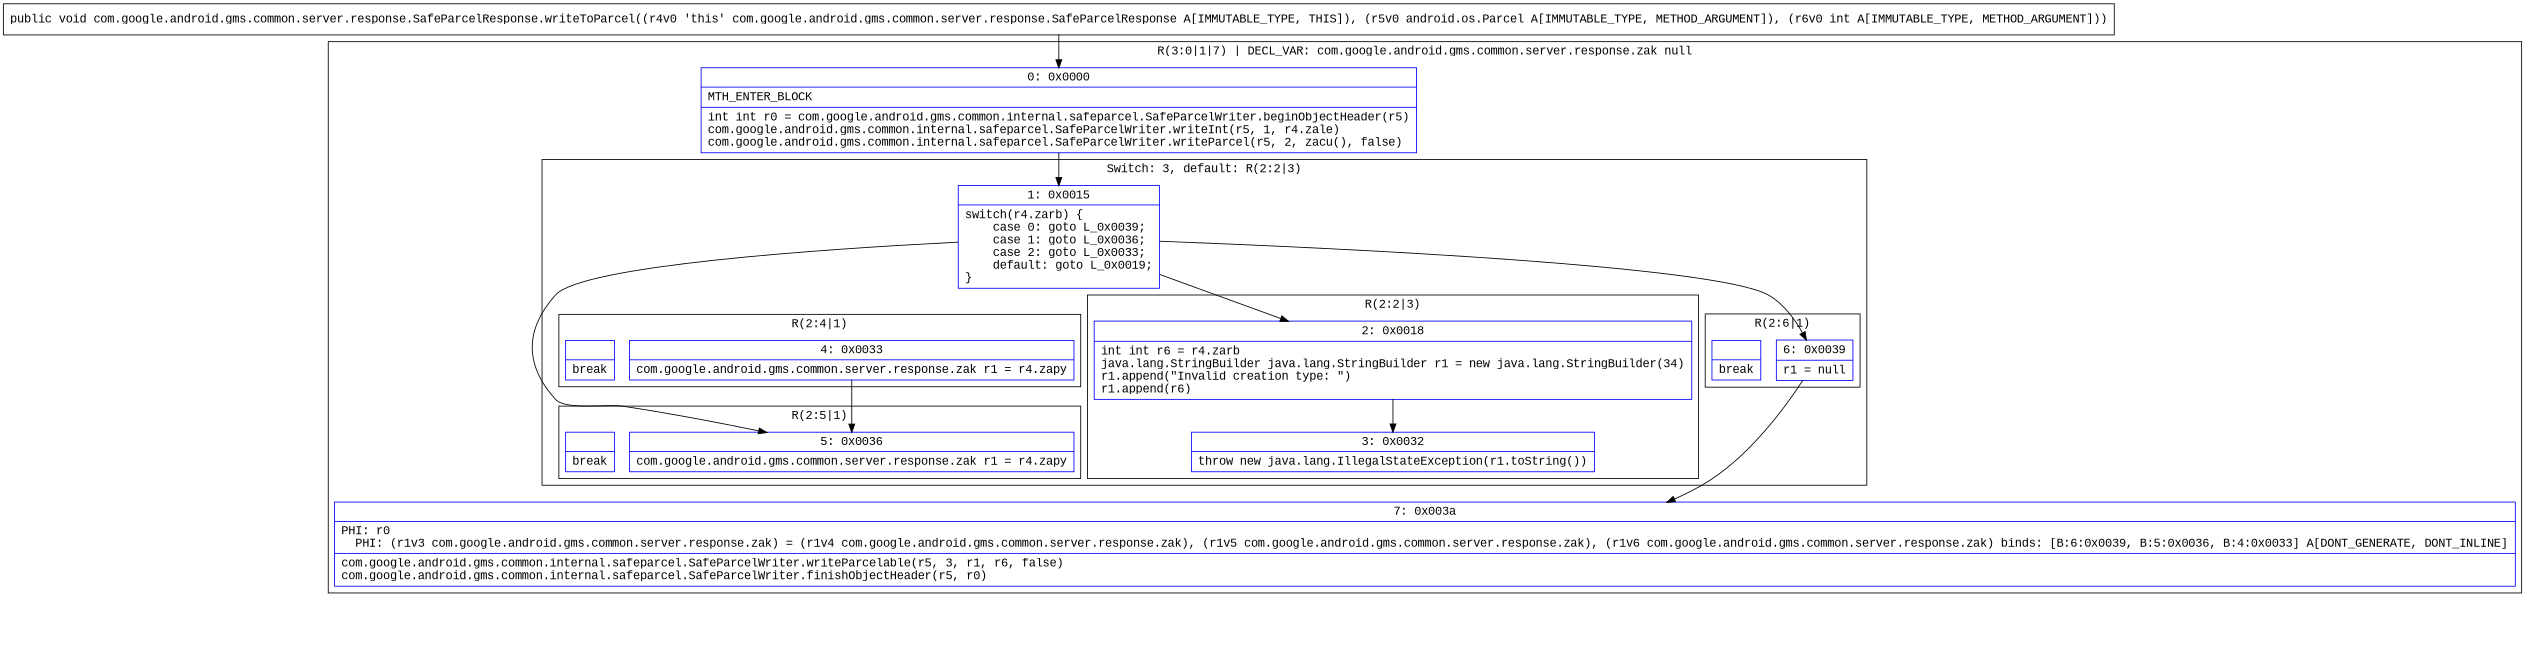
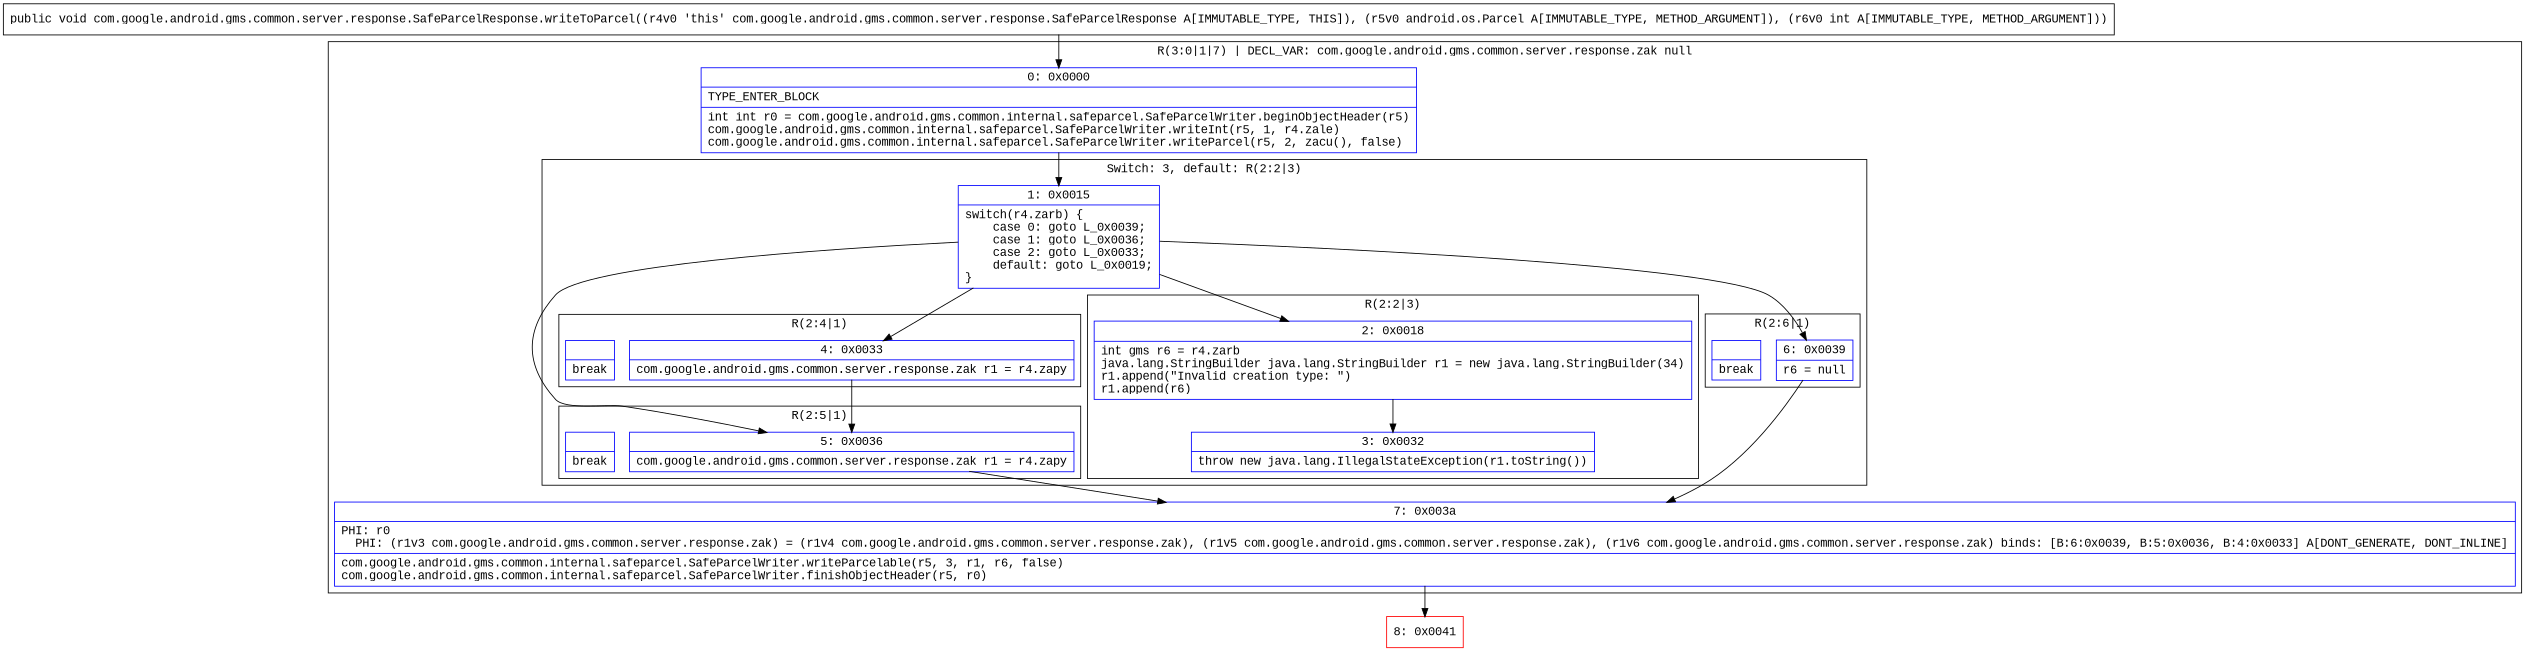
  digraph {
    fontname="Liberation Mono"
    node [color=blue fontname="Liberation Mono" shape=record]
    edge [fontname="Liberation Mono"]
-   n1 [label="{6\:\ 0x0039|r1 = null\l}"]
+   n1 [label="{6\:\ 0x0039|r6 = null\l}"]
    n2 [label="{|break\l}"]
    n3 [label="{5\:\ 0x0036|com.google.android.gms.common.server.response.zak r1 = r4.zapy\l}"]
    n4 [label="{|break\l}"]
    n5 [label="{4\:\ 0x0033|com.google.android.gms.common.server.response.zak r1 = r4.zapy\l}"]
    n6 [label="{|break\l}"]
-   n7 [label="{2\:\ 0x0018|int int r6 = r4.zarb\ljava.lang.StringBuilder java.lang.StringBuilder r1 = new java.lang.StringBuilder(34)\lr1.append(\"Invalid creation type: \")\lr1.append(r6)\l}"]
+   n7 [label="{2\:\ 0x0018|int gms r6 = r4.zarb\ljava.lang.StringBuilder java.lang.StringBuilder r1 = new java.lang.StringBuilder(34)\lr1.append(\"Invalid creation type: \")\lr1.append(r6)\l}"]
    n8 [label="{3\:\ 0x0032|throw new java.lang.IllegalStateException(r1.toString())\l}"]
    n9 [label="{1\:\ 0x0015|switch(r4.zarb) \{\l    case 0: goto L_0x0039;\l    case 1: goto L_0x0036;\l    case 2: goto L_0x0033;\l    default: goto L_0x0019;\l\}\l}"]
-   n10 [label="{0\:\ 0x0000|MTH_ENTER_BLOCK\l|int int r0 = com.google.android.gms.common.internal.safeparcel.SafeParcelWriter.beginObjectHeader(r5)\lcom.google.android.gms.common.internal.safeparcel.SafeParcelWriter.writeInt(r5, 1, r4.zale)\lcom.google.android.gms.common.internal.safeparcel.SafeParcelWriter.writeParcel(r5, 2, zacu(), false)\l}"]
+   n10 [label="{0\:\ 0x0000|TYPE_ENTER_BLOCK\l|int int r0 = com.google.android.gms.common.internal.safeparcel.SafeParcelWriter.beginObjectHeader(r5)\lcom.google.android.gms.common.internal.safeparcel.SafeParcelWriter.writeInt(r5, 1, r4.zale)\lcom.google.android.gms.common.internal.safeparcel.SafeParcelWriter.writeParcel(r5, 2, zacu(), false)\l}"]
    n11 [label="{7\:\ 0x003a|PHI: r0 \l  PHI: (r1v3 com.google.android.gms.common.server.response.zak) = (r1v4 com.google.android.gms.common.server.response.zak), (r1v5 com.google.android.gms.common.server.response.zak), (r1v6 com.google.android.gms.common.server.response.zak) binds: [B:6:0x0039, B:5:0x0036, B:4:0x0033] A[DONT_GENERATE, DONT_INLINE]\l|com.google.android.gms.common.internal.safeparcel.SafeParcelWriter.writeParcelable(r5, 3, r1, r6, false)\lcom.google.android.gms.common.internal.safeparcel.SafeParcelWriter.finishObjectHeader(r5, r0)\l}"]
+   n12 [color=red label="{8\:\ 0x0041}"]
    n13 [label="{public void com.google.android.gms.common.server.response.SafeParcelResponse.writeToParcel((r4v0 'this' com.google.android.gms.common.server.response.SafeParcelResponse A[IMMUTABLE_TYPE, THIS]), (r5v0 android.os.Parcel A[IMMUTABLE_TYPE, METHOD_ARGUMENT]), (r6v0 int A[IMMUTABLE_TYPE, METHOD_ARGUMENT])) }" color=""]
    subgraph cluster_1 {
      label="R(3:0|1|7) | DECL_VAR: com.google.android.gms.common.server.response.zak null\l"
      n10
      n11
      subgraph cluster_2 {
        label="Switch: 3, default: R(2:2|3)"
        n9
        subgraph cluster_3 {
          label="R(2:6|1)"
          n1
          n2
        }
        subgraph cluster_4 {
          label="R(2:5|1)"
          n3
          n4
        }
        subgraph cluster_5 {
          label="R(2:4|1)"
          n5
          n6
        }
        subgraph cluster_6 {
          label="R(2:2|3)"
          n7
          n8
        }
      }
    }
    n1 -> n11
+   n3 -> n11
    n5 -> n3
    n7 -> n8
    n9 -> n1
    n9 -> n3
+   n9 -> n5
    n9 -> n7
    n10 -> n9
+   n11 -> n12
    n13 -> n10
  }
